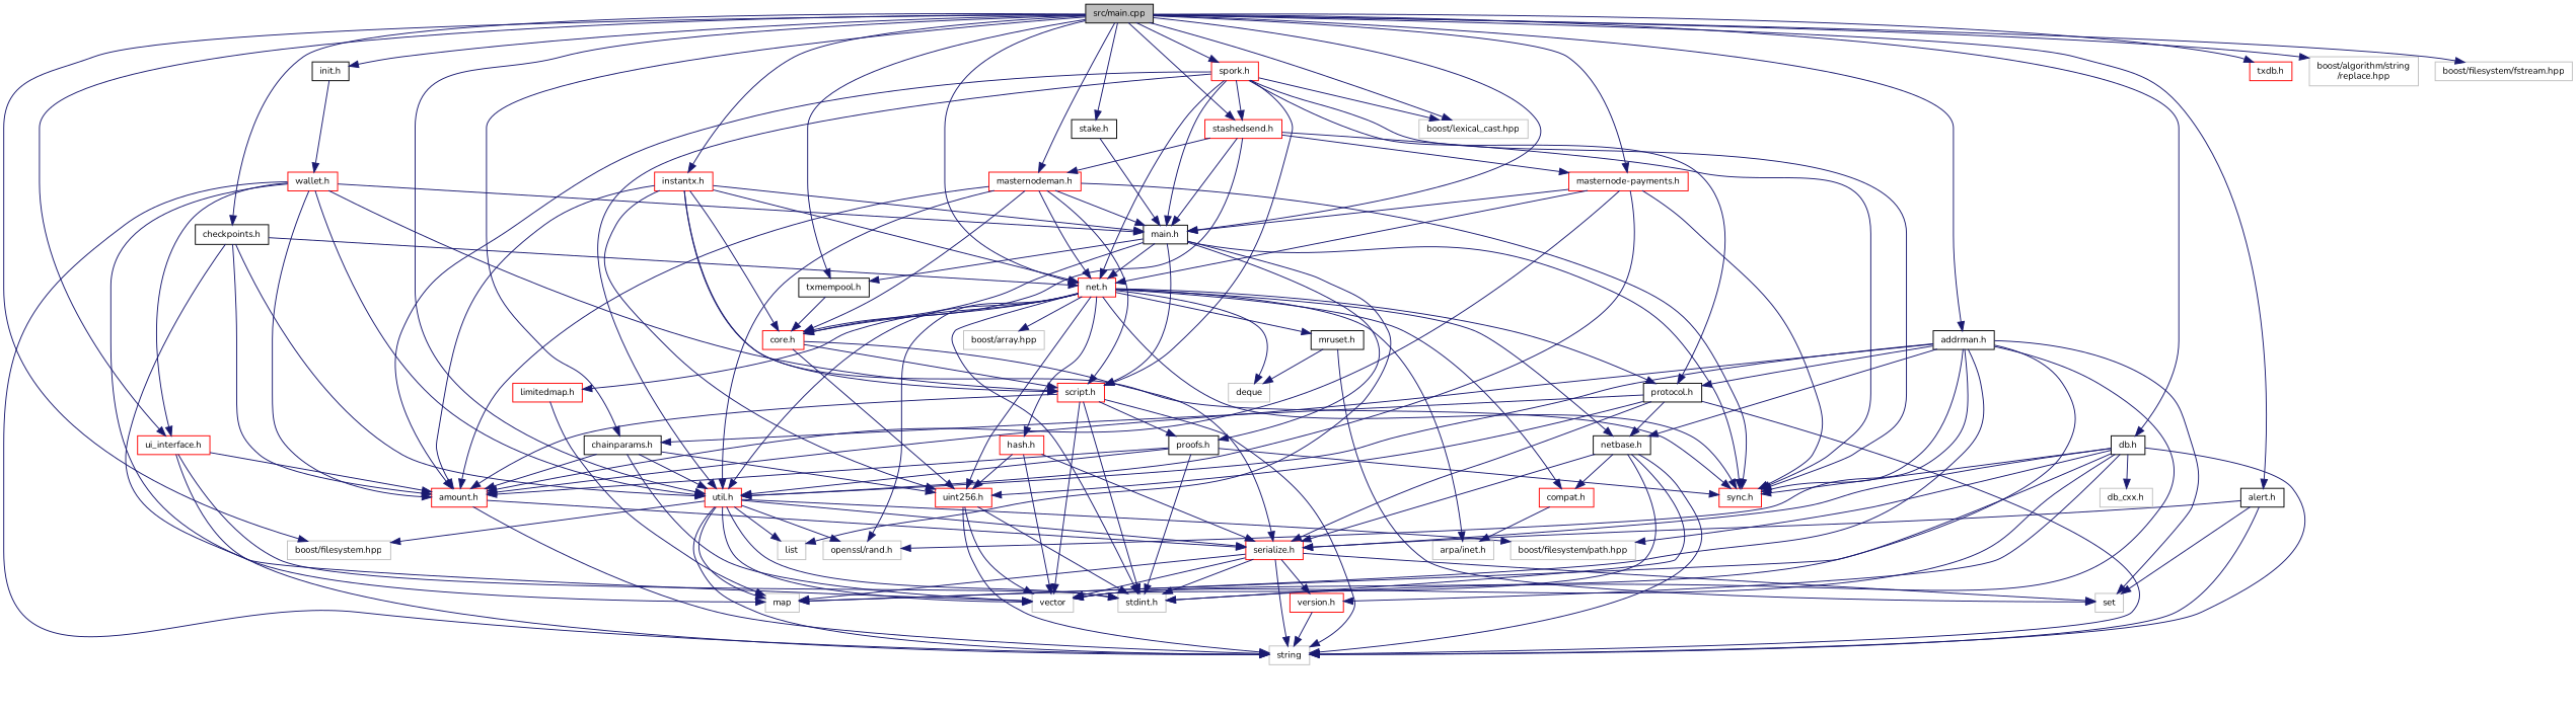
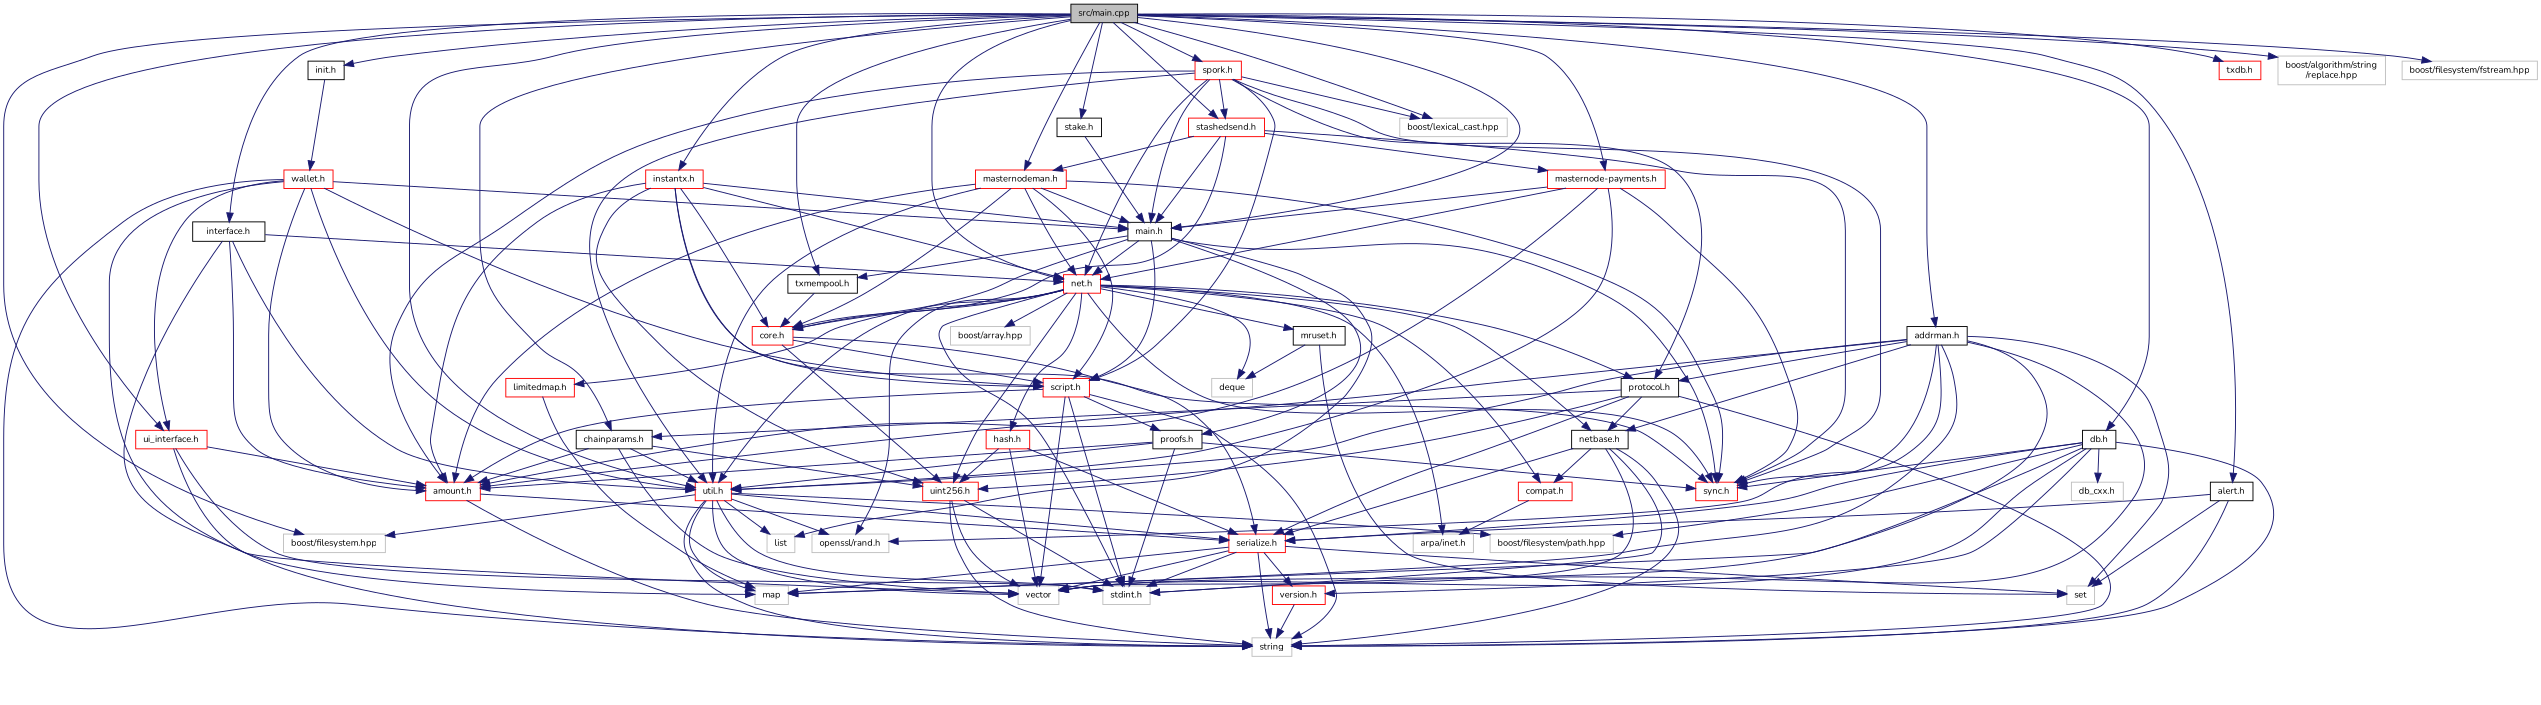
  digraph {
    fontname=Nunito
    node [color=red fillcolor=white fontname=Nunito fontsize=10 shape=record style=filled]
    edge [color=midnightblue fontname=Nunito fontsize=10 labelfontname=Helvetica labelfontsize=10 style=solid]
    n1 [color=black fillcolor=grey75 fontcolor=black height=0.2 label="src/main.cpp" width=0.4]
    n2 [color=black height=0.2 label="main.h" width=0.4]
    n3 [height=0.2 label="util.h" width=0.4]
    n4 [color=grey75 height=0.2 label="boost/filesystem.hpp" width=0.4]
    n5 [color=black height=0.2 label="txmempool.h" width=0.4]
    n6 [height=0.2 label="net.h" width=0.4]
    n7 [color=black height=0.2 label="chainparams.h" width=0.4]
    n8 [color=black height=0.2 label="addrman.h" width=0.4]
    n9 [color=black height=0.2 label="alert.h" width=0.4]
-   n10 [color=black height=0.2 label="checkpoints.h" width=0.4]
+   n10 [color=black height=0.2 label="interface.h" width=0.4]
    n11 [color=black height=0.2 label="db.h" width=0.4]
    n12 [color=black height=0.2 label="init.h" width=0.4]
    n13 [height=0.2 label="ui_interface.h" width=0.4]
    n14 [color=black height=0.2 label="stake.h" width=0.4]
    n15 [height=0.2 label="txdb.h" width=0.4]
    n16 [height=0.2 label="instantx.h" width=0.4]
    n17 [height=0.2 label="stashedsend.h" width=0.4]
    n18 [height=0.2 label="masternodeman.h" width=0.4]
    n19 [height=0.2 label="masternode-payments.h" width=0.4]
    n20 [height=0.2 label="spork.h" width=0.4]
    n21 [color=grey75 height=0.2 label="boost/lexical_cast.hpp" width=0.4]
    n22 [color=grey75 height=0.2 label="boost/algorithm/string\l/replace.hpp" width=0.4]
    n23 [color=grey75 height=0.2 label="boost/filesystem/fstream.hpp" width=0.4]
    n24 [color=black height=0.2 label="proofs.h" width=0.4]
    n25 [height=0.2 label="sync.h" width=0.4]
    n26 [color=grey75 height=0.2 label=list width=0.4]
    n27 [height=0.2 label="core.h" width=0.4]
    n28 [height=0.2 label="script.h" width=0.4]
    n29 [color=grey75 height=0.2 label="stdint.h" width=0.4]
    n30 [height=0.2 label="serialize.h" width=0.4]
    n31 [color=grey75 height=0.2 label=string width=0.4]
    n32 [color=grey75 height=0.2 label=vector width=0.4]
    n33 [color=grey75 height=0.2 label=map width=0.4]
    n34 [color=grey75 height=0.2 label="boost/filesystem/path.hpp" width=0.4]
    n35 [color=grey75 height=0.2 label="openssl/rand.h" width=0.4]
    n36 [height=0.2 label="uint256.h" width=0.4]
    n37 [height=0.2 label="compat.h" width=0.4]
    n38 [color=grey75 height=0.2 label="arpa/inet.h" width=0.4]
    n39 [height=0.2 label="hash.h" width=0.4]
    n40 [height=0.2 label="limitedmap.h" width=0.4]
    n41 [color=black height=0.2 label="mruset.h" width=0.4]
    n42 [color=grey75 height=0.2 label=deque width=0.4]
    n43 [color=black height=0.2 label="netbase.h" width=0.4]
    n44 [color=black height=0.2 label="protocol.h" width=0.4]
    n45 [color=grey75 height=0.2 label="boost/array.hpp" width=0.4]
    n46 [height=0.2 label="amount.h" width=0.4]
    n47 [color=grey75 height=0.2 label=set width=0.4]
    n48 [height=0.2 label="version.h" width=0.4]
    n49 [color=grey75 height=0.2 label="db_cxx.h" width=0.4]
    n50 [height=0.2 label="wallet.h" width=0.4]
    n1 -> n2
    n1 -> n3
    n1 -> n4
    n1 -> n5
    n1 -> n6
    n1 -> n7
    n1 -> n8
    n1 -> n9
    n1 -> n10
    n1 -> n11
    n1 -> n12
    n1 -> n13
    n1 -> n14
    n1 -> n15
    n1 -> n16
    n1 -> n17
    n1 -> n18
    n1 -> n19
    n1 -> n20
    n1 -> n21
    n1 -> n22
    n1 -> n23
    n2 -> n5
    n2 -> n6
    n2 -> n24
    n2 -> n25
    n2 -> n26
    n2 -> n27
    n2 -> n28
    n3 -> n4
    n3 -> n26
    n3 -> n29
    n3 -> n30
    n3 -> n31
    n3 -> n32
    n3 -> n33
    n3 -> n34
    n3 -> n35
    n5 -> n27
    n6 -> n3
    n6 -> n25
    n6 -> n27
    n6 -> n29
    n6 -> n35
    n6 -> n36
    n6 -> n37
    n6 -> n38
    n6 -> n39
    n6 -> n40
    n6 -> n41
    n6 -> n42
    n6 -> n43
    n6 -> n44
    n6 -> n45
    n7 -> n3
    n7 -> n32
    n7 -> n36
    n7 -> n46
    n8 -> n3
    n8 -> n25
    n8 -> n29
    n8 -> n32
    n8 -> n33
    n8 -> n35
    n8 -> n43
    n8 -> n44
    n8 -> n46
    n8 -> n47
    n9 -> n30
    n9 -> n31
    n9 -> n47
    n10 -> n3
    n10 -> n6
    n10 -> n33
    n10 -> n46
    n11 -> n25
    n11 -> n30
    n11 -> n31
    n11 -> n32
    n11 -> n33
    n11 -> n34
    n11 -> n48
    n11 -> n49
    n12 -> n50
    n13 -> n29
    n13 -> n31
    n13 -> n46
    n14 -> n2
    n16 -> n2
    n16 -> n6
    n16 -> n25
    n16 -> n27
    n16 -> n28
    n16 -> n36
    n16 -> n46
    n17 -> n2
    n17 -> n18
    n17 -> n19
    n17 -> n25
    n17 -> n27
    n18 -> n2
    n18 -> n3
    n18 -> n6
    n18 -> n25
    n18 -> n27
    n18 -> n28
    n18 -> n46
    n19 -> n2
    n19 -> n3
    n19 -> n6
    n19 -> n25
    n19 -> n46
    n20 -> n2
    n20 -> n3
    n20 -> n6
    n20 -> n17
    n20 -> n21
    n20 -> n25
    n20 -> n28
    n20 -> n44
    n20 -> n46
    n24 -> n3
    n24 -> n25
    n24 -> n29
    n24 -> n46
    n27 -> n28
    n27 -> n30
    n27 -> n36
    n28 -> n24
    n28 -> n29
    n28 -> n31
    n28 -> n32
    n28 -> n46
    n30 -> n29
    n30 -> n31
    n30 -> n32
    n30 -> n33
    n30 -> n47
    n30 -> n48
    n36 -> n29
    n36 -> n31
    n36 -> n32
    n37 -> n38
    n39 -> n30
    n39 -> n32
    n39 -> n36
    n40 -> n33
    n41 -> n42
    n41 -> n47
    n43 -> n29
    n43 -> n30
    n43 -> n31
    n43 -> n32
    n43 -> n37
    n44 -> n7
    n44 -> n30
    n44 -> n31
    n44 -> n36
    n44 -> n43
    n46 -> n30
    n46 -> n31
    n48 -> n31
    n50 -> n2
    n50 -> n3
    n50 -> n13
    n50 -> n28
    n50 -> n31
    n50 -> n32
    n50 -> n46
  }
